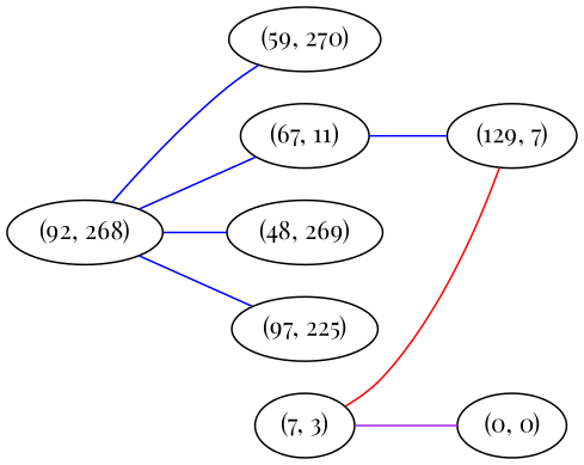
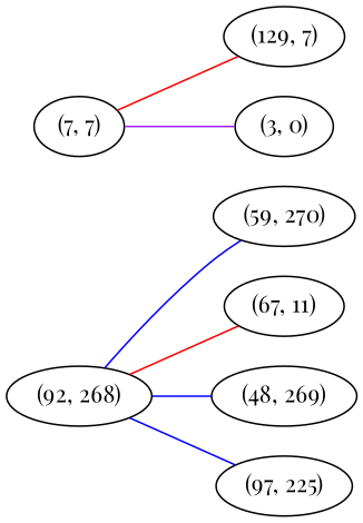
  graph {
    fontname="Playfair Display"
    rankdir=LR
    node [fontname="Playfair Display"]
    edge [color=blue fontname="Playfair Display" weight=3]
    n1 [label="(92, 268)"]
    "(59, 270)"
    "(67, 11)"
    n4 [label="(48, 269)"]
    "(97, 225)"
    "(129, 7)"
-   "(7, 7)" [label="(7, 3)"]
-   "(0, 0)"
+   "(7, 7)"
+   "(0, 0)" [label="(3, 0)"]
    n1 -- "(59, 270)"
-   n1 -- "(67, 11)" [weight=1]
+   n1 -- "(67, 11)" [color=red weight=1]
    n1 -- n4
    n1 -- "(97, 225)"
-   "(67, 11)" -- "(129, 7)"
    "(7, 7)" -- "(129, 7)" [color=red weight=1]
    "(7, 7)" -- "(0, 0)" [color=purple weight=4]
  }
